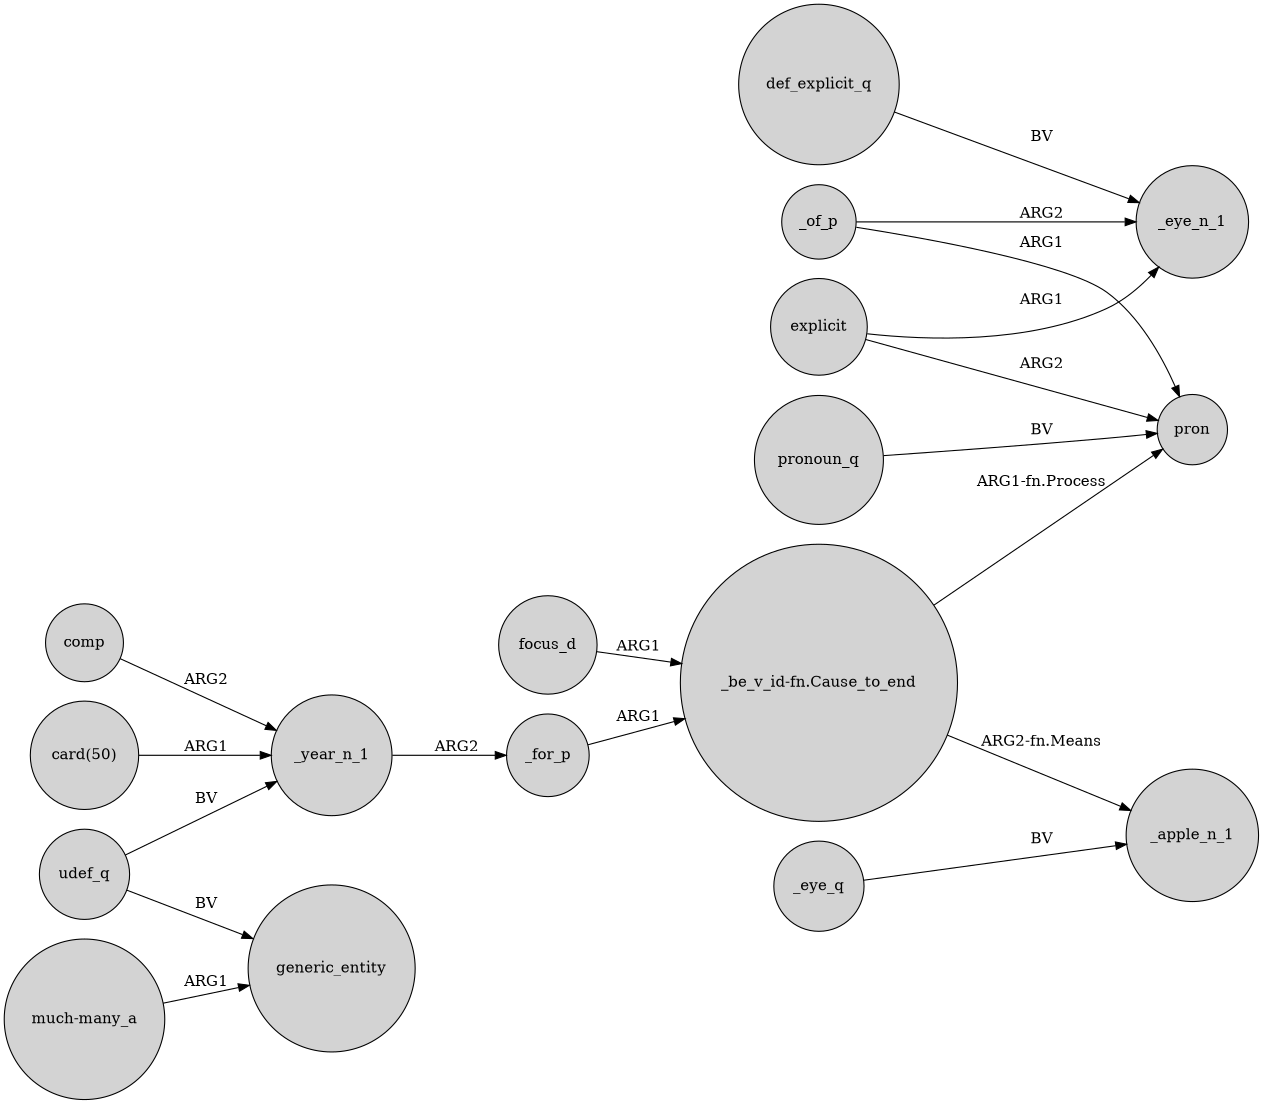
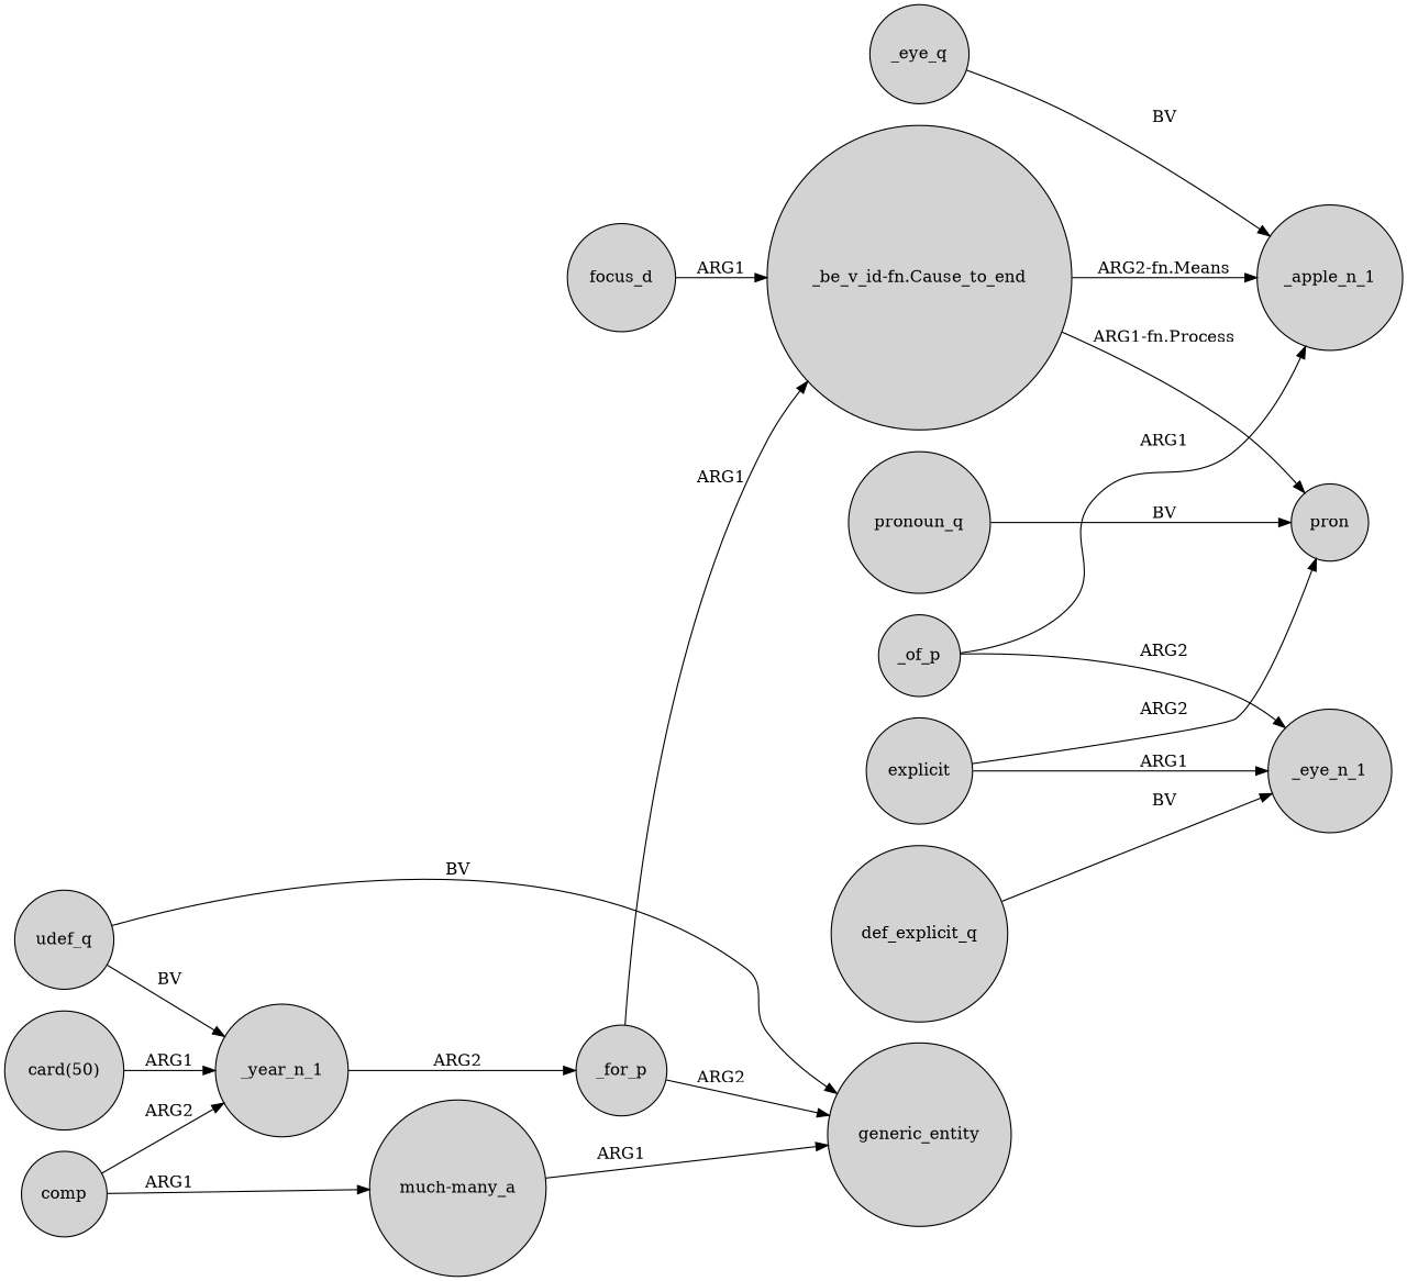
  digraph {
    rankdir=LR
    node [shape=circle style=filled]
    _of_p
    _apple_n_1
    _eye_n_1
    focus_d
    "_be_v_id-fn.Cause_to_end"
    pron
    _for_p
    generic_entity
    "card(50)"
    _year_n_1
    def_explicit_q
    n12 [label=_eye_q]
    udef_q
    pronoun_q
    comp
    "much-many_a"
    n17 [label=explicit]
-   _of_p -> pron [label=ARG1]
+   _of_p -> _apple_n_1 [label=ARG1]
    _of_p -> _eye_n_1 [label=ARG2]
    focus_d -> "_be_v_id-fn.Cause_to_end" [label=ARG1]
    "_be_v_id-fn.Cause_to_end" -> _apple_n_1 [label="ARG2-fn.Means"]
    "_be_v_id-fn.Cause_to_end" -> pron [label="ARG1-fn.Process"]
    _for_p -> "_be_v_id-fn.Cause_to_end" [label=ARG1]
+   _for_p -> generic_entity [label=ARG2]
    "card(50)" -> _year_n_1 [label=ARG1]
    _year_n_1 -> _for_p [label=ARG2]
    def_explicit_q -> _eye_n_1 [label=BV]
    n12 -> _apple_n_1 [label=BV]
    udef_q -> generic_entity [label=BV]
    udef_q -> _year_n_1 [label=BV]
    pronoun_q -> pron [label=BV]
    comp -> _year_n_1 [label=ARG2]
+   comp -> "much-many_a" [label=ARG1]
    "much-many_a" -> generic_entity [label=ARG1]
    n17 -> _eye_n_1 [label=ARG1]
    n17 -> pron [label=ARG2]
  }
